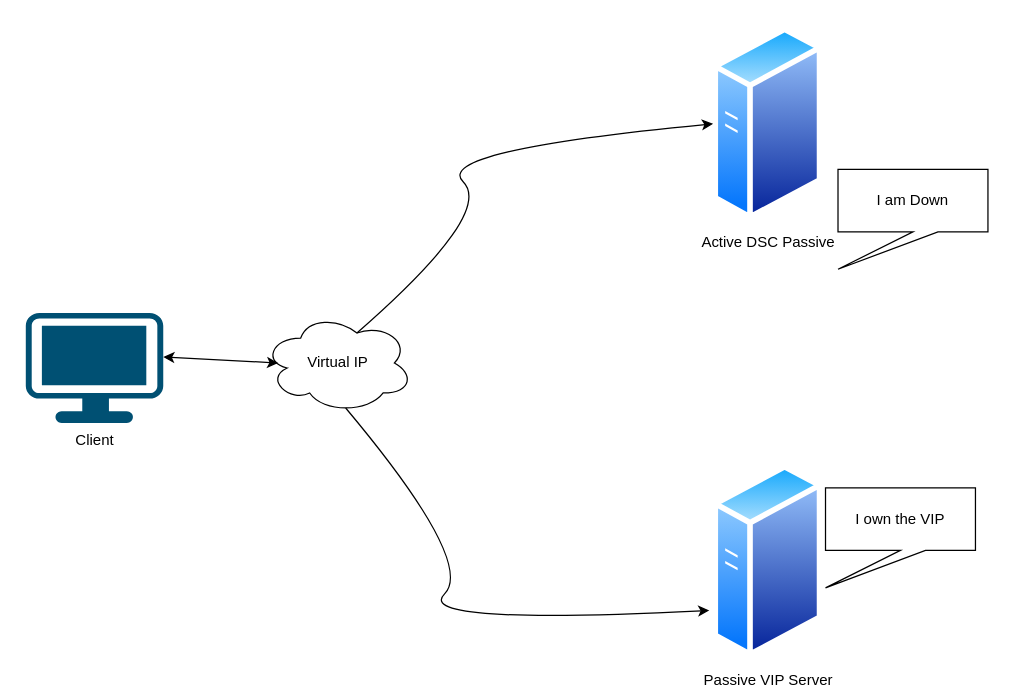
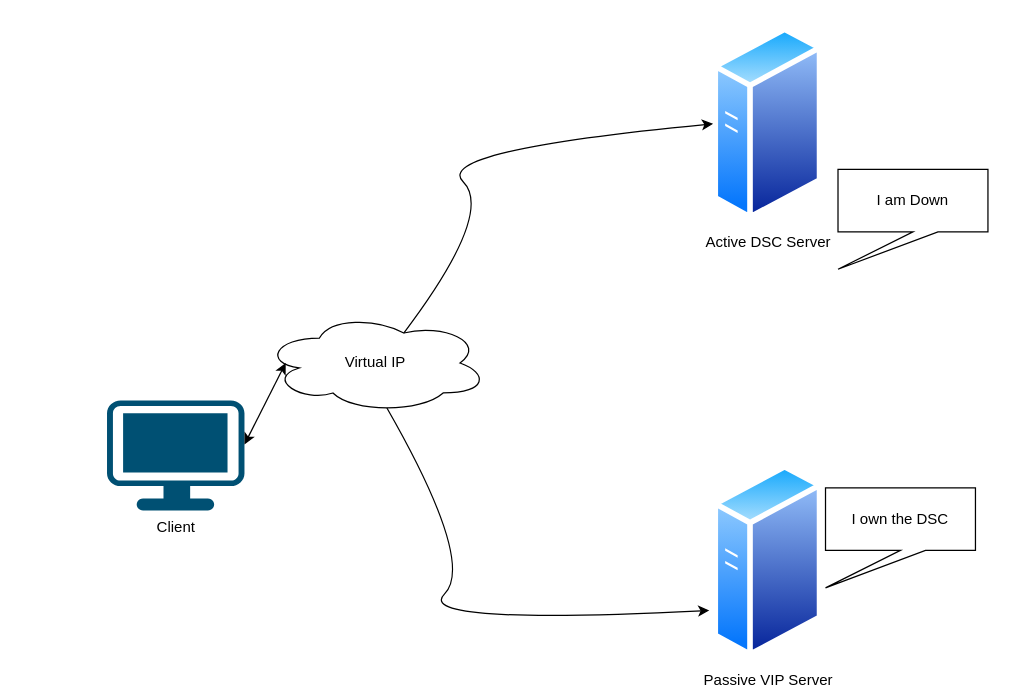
  <mxCell id="0" />
  <mxCell id="1" parent="0" />
- <mxCell id="2" value="Client" style="points=[[0.03,0.03,0],[0.5,0,0],[0.97,0.03,0],[1,0.4,0],[0.97,0.745,0],[0.5,1,0],[0.03,0.745,0],[0,0.4,0]];verticalLabelPosition=bottom;sketch=0;html=1;verticalAlign=top;aspect=fixed;align=center;pointerEvents=1;shape=mxgraph.cisco19.workstation;fillColor=#005073;strokeColor=none;" vertex="1" parent="1"><mxGeometry x="20" y="250" width="110" height="88" as="geometry" /></mxCell>
- <mxCell id="3" value="Virtual IP" style="ellipse;shape=cloud;whiteSpace=wrap;html=1;" vertex="1" parent="1"><mxGeometry x="210" y="250" width="120" height="80" as="geometry" /></mxCell>
- <mxCell id="4" value="Active DSC Passive" style="image;aspect=fixed;perimeter=ellipsePerimeter;html=1;align=center;shadow=0;dashed=0;spacingTop=3;image=img/lib/active_directory/generic_server.svg;" vertex="1" parent="1"><mxGeometry x="570" y="20" width="88" height="157.14" as="geometry" /></mxCell>
+ <mxCell id="2" value="Client" style="points=[[0.03,0.03,0],[0.5,0,0],[0.97,0.03,0],[1,0.4,0],[0.97,0.745,0],[0.5,1,0],[0.03,0.745,0],[0,0.4,0]];verticalLabelPosition=bottom;sketch=0;html=1;verticalAlign=top;aspect=fixed;align=center;pointerEvents=1;shape=mxgraph.cisco19.workstation;fillColor=#005073;strokeColor=none;" vertex="1" parent="1"><mxGeometry x="85" y="320" width="110" height="88" as="geometry" /></mxCell>
+ <mxCell id="3" value="Virtual IP" style="ellipse;shape=cloud;whiteSpace=wrap;html=1;" vertex="1" parent="1"><mxGeometry x="210" y="250" width="180" height="80" as="geometry" /></mxCell>
+ <mxCell id="4" value="Active DSC Server" style="image;aspect=fixed;perimeter=ellipsePerimeter;html=1;align=center;shadow=0;dashed=0;spacingTop=3;image=img/lib/active_directory/generic_server.svg;" vertex="1" parent="1"><mxGeometry x="570" y="20" width="88" height="157.14" as="geometry" /></mxCell>
  <mxCell id="5" value="Passive VIP Server" style="image;aspect=fixed;perimeter=ellipsePerimeter;html=1;align=center;shadow=0;dashed=0;spacingTop=3;image=img/lib/active_directory/generic_server.svg;" vertex="1" parent="1"><mxGeometry x="570" y="370" width="88" height="157.14" as="geometry" /></mxCell>
  <mxCell id="6" value="" style="endArrow=classic;startArrow=classic;html=1;rounded=0;entryX=0.1;entryY=0.5;entryDx=0;entryDy=0;entryPerimeter=0;exitX=1;exitY=0.4;exitDx=0;exitDy=0;exitPerimeter=0;" edge="1" parent="1" source="2" target="3"><mxGeometry width="50" height="50" relative="1" as="geometry"><mxPoint x="140" y="338" as="sourcePoint" /><mxPoint x="190" y="288" as="targetPoint" /></mxGeometry></mxCell>
  <mxCell id="7" value="" style="curved=1;endArrow=classic;html=1;rounded=0;entryX=0;entryY=0.5;entryDx=0;entryDy=0;exitX=0.625;exitY=0.2;exitDx=0;exitDy=0;exitPerimeter=0;" edge="1" parent="1" source="3" target="4"><mxGeometry width="50" height="50" relative="1" as="geometry"><mxPoint x="345" y="170" as="sourcePoint" /><mxPoint x="395" y="120" as="targetPoint" /><Array as="points"><mxPoint x="395" y="170" /><mxPoint x="345" y="120" /></Array></mxGeometry></mxCell>
  <mxCell id="8" value="" style="curved=1;endArrow=classic;html=1;rounded=0;exitX=0.55;exitY=0.95;exitDx=0;exitDy=0;exitPerimeter=0;entryX=-0.034;entryY=0.751;entryDx=0;entryDy=0;entryPerimeter=0;" edge="1" parent="1" source="3" target="5"><mxGeometry width="50" height="50" relative="1" as="geometry"><mxPoint x="330" y="450" as="sourcePoint" /><mxPoint x="380" y="500" as="targetPoint" /><Array as="points"><mxPoint x="380" y="450" /><mxPoint x="330" y="500" /></Array></mxGeometry></mxCell>
  <mxCell id="9" value="I am Down" style="shape=callout;whiteSpace=wrap;html=1;perimeter=calloutPerimeter;position2=0;" vertex="1" parent="1"><mxGeometry x="670" y="135" width="120" height="80" as="geometry" /></mxCell>
- <mxCell id="10" value="I own the VIP" style="shape=callout;whiteSpace=wrap;html=1;perimeter=calloutPerimeter;position2=0;" vertex="1" parent="1"><mxGeometry x="660" y="390" width="120" height="80" as="geometry" /></mxCell>
+ <mxCell id="10" value="I own the DSC" style="shape=callout;whiteSpace=wrap;html=1;perimeter=calloutPerimeter;position2=0;" vertex="1" parent="1"><mxGeometry x="660" y="390" width="120" height="80" as="geometry" /></mxCell>
